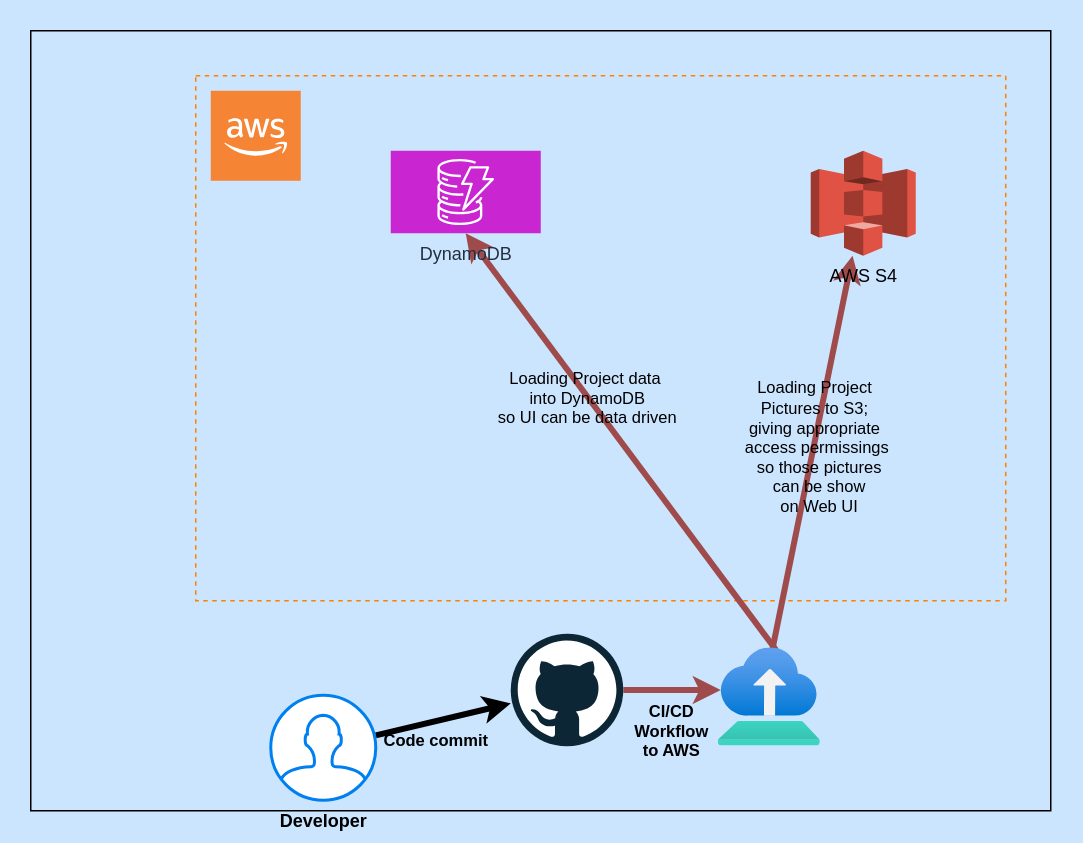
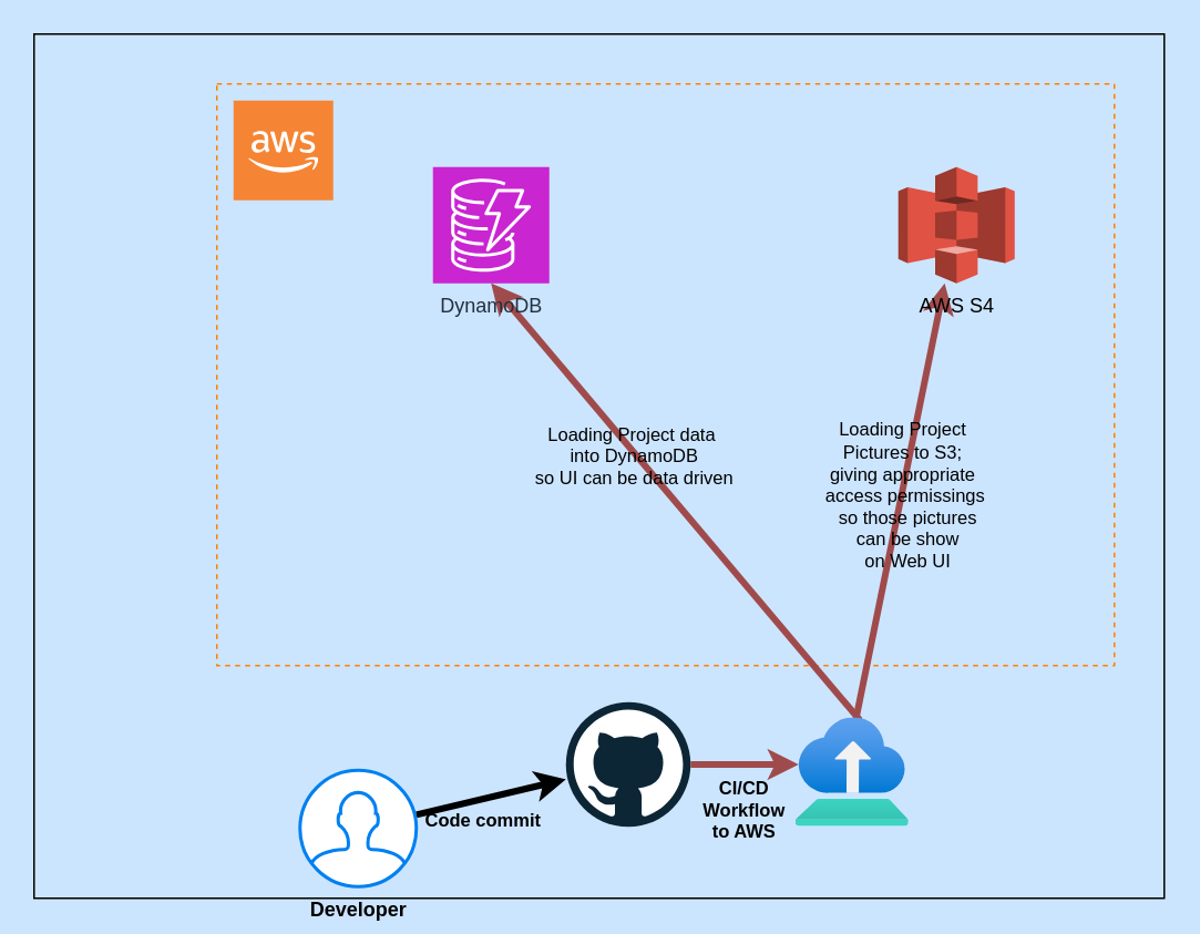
  <mxCell id="0" />
  <mxCell id="1" parent="0" />
  <mxCell id="2" value="" style="rounded=0;whiteSpace=wrap;html=1;fillColor=none;" vertex="1" parent="1"><mxGeometry x="20" width="680" height="520" as="geometry" y="20" /></mxCell>
  <mxCell id="3" value="" style="rounded=0;whiteSpace=wrap;html=1;fillColor=none;dashed=1;strokeColor=#FF8000;" parent="1" vertex="1"><mxGeometry x="130" y="50" width="540" height="350" as="geometry" /></mxCell>
  <mxCell id="4" value="" style="edgeStyle=none;html=1;strokeWidth=4;strokeColor=light-dark(#a04b4b, #ededed);exitX=0.529;exitY=0.008;exitDx=0;exitDy=0;exitPerimeter=0;" parent="1" source="13" target="16" edge="1"><mxGeometry relative="1" as="geometry"><mxPoint x="507" y="700" as="sourcePoint" /><mxPoint x="586.5" y="540" as="targetPoint" /></mxGeometry></mxCell>
  <mxCell id="5" value="Loading Project&amp;nbsp;&lt;div&gt;Pictures to S3;&amp;nbsp;&lt;/div&gt;&lt;div&gt;giving appropriate&amp;nbsp;&lt;/div&gt;&lt;div&gt;access permissings&lt;/div&gt;&lt;div&gt;&amp;nbsp;so those pictures&lt;/div&gt;&lt;div&gt;&amp;nbsp;can be show&lt;/div&gt;&lt;div&gt;&amp;nbsp;on Web UI&lt;/div&gt;" style="edgeLabel;html=1;align=center;verticalAlign=middle;resizable=0;points=[];labelBackgroundColor=none;" vertex="1" connectable="0" parent="4"><mxGeometry x="0.034" y="-2" relative="1" as="geometry"><mxPoint as="offset" /></mxGeometry></mxCell>
  <mxCell id="6" style="edgeStyle=none;html=1;exitX=0.566;exitY=0.02;exitDx=0;exitDy=0;exitPerimeter=0;strokeWidth=4;strokeColor=light-dark(#a04b4b, #ededed);entryX=0.5;entryY=1;entryDx=0;entryDy=0;entryPerimeter=0;" parent="1" source="13" target="17" edge="1"><mxGeometry relative="1" as="geometry"><mxPoint x="539" y="650" as="sourcePoint" /><mxPoint x="429" y="540" as="targetPoint" /></mxGeometry></mxCell>
  <mxCell id="7" value="Loading Project data&amp;nbsp;&lt;div&gt;into DynamoDB&lt;/div&gt;&lt;div&gt;so UI can be data driven&lt;/div&gt;" style="edgeLabel;html=1;align=center;verticalAlign=middle;resizable=0;points=[];labelBackgroundColor=none;" vertex="1" connectable="0" parent="6"><mxGeometry x="0.22" y="1" relative="1" as="geometry"><mxPoint as="offset" /></mxGeometry></mxCell>
  <mxCell id="8" value="" style="dashed=0;outlineConnect=0;html=1;align=center;labelPosition=center;verticalLabelPosition=bottom;verticalAlign=top;shape=mxgraph.weblogos.github" parent="1" vertex="1"><mxGeometry x="340" y="422" width="75" height="75" as="geometry" /></mxCell>
  <mxCell id="9" value="" style="edgeStyle=none;html=1;strokeWidth=4;fontStyle=0" parent="1" source="11" target="8" edge="1"><mxGeometry relative="1" as="geometry" /></mxCell>
  <mxCell id="10" value="&lt;b&gt;Code commit&lt;/b&gt;" style="edgeLabel;html=1;align=center;verticalAlign=middle;resizable=0;points=[];labelBackgroundColor=none;" parent="9" vertex="1" connectable="0"><mxGeometry x="-0.166" y="-3" relative="1" as="geometry"><mxPoint x="1" y="9" as="offset" /></mxGeometry></mxCell>
  <mxCell id="11" value="&lt;b&gt;Developer&lt;/b&gt;" style="html=1;verticalLabelPosition=bottom;align=center;labelBackgroundColor=none;verticalAlign=top;strokeWidth=2;strokeColor=#0080F0;shadow=0;dashed=0;shape=mxgraph.ios7.icons.user;" parent="1" vertex="1"><mxGeometry x="180" y="463" width="70" height="70" as="geometry" /></mxCell>
  <mxCell id="12" value="" style="outlineConnect=0;dashed=0;verticalLabelPosition=bottom;verticalAlign=top;align=center;html=1;shape=mxgraph.aws3.cloud_2;fillColor=#F58534;gradientColor=none;" parent="1" vertex="1"><mxGeometry x="140" y="60" width="60" height="60" as="geometry" /></mxCell>
  <mxCell id="13" value="" style="image;aspect=fixed;html=1;points=[];align=center;fontSize=12;image=img/lib/azure2/other/Azure_Deployment_Environments.svg;" parent="1" vertex="1"><mxGeometry x="478.5" y="431.72" width="68" height="65.28" as="geometry" /></mxCell>
  <mxCell id="14" style="edgeStyle=none;html=1;entryX=0.022;entryY=0.426;entryDx=0;entryDy=0;entryPerimeter=0;strokeWidth=4;strokeColor=light-dark(#a04b4b, #ededed);" parent="1" source="8" target="13" edge="1"><mxGeometry relative="1" as="geometry" /></mxCell>
  <mxCell id="15" value="&lt;b&gt;CI/CD&lt;/b&gt;&lt;div&gt;&lt;b&gt;Workflow&lt;/b&gt;&lt;/div&gt;&lt;div&gt;&lt;b&gt;to AWS&lt;/b&gt;&lt;/div&gt;" style="edgeLabel;html=1;align=center;verticalAlign=middle;resizable=0;points=[];labelBackgroundColor=none;" parent="14" vertex="1" connectable="0"><mxGeometry x="-0.025" y="-2" relative="1" as="geometry"><mxPoint y="25" as="offset" /></mxGeometry></mxCell>
  <mxCell id="16" value="AWS S4" style="outlineConnect=0;dashed=0;verticalLabelPosition=bottom;verticalAlign=top;align=center;html=1;shape=mxgraph.aws3.s3;fillColor=#E05243;gradientColor=none;" vertex="1" parent="1"><mxGeometry x="540" y="100" width="70" height="70" as="geometry" /></mxCell>
- <mxCell id="17" value="DynamoDB" style="sketch=0;points=[[0,0,0],[0.25,0,0],[0.5,0,0],[0.75,0,0],[1,0,0],[0,1,0],[0.25,1,0],[0.5,1,0],[0.75,1,0],[1,1,0],[0,0.25,0],[0,0.5,0],[0,0.75,0],[1,0.25,0],[1,0.5,0],[1,0.75,0]];outlineConnect=0;fontColor=#232F3E;fillColor=#C925D1;strokeColor=#ffffff;dashed=0;verticalLabelPosition=bottom;verticalAlign=top;align=center;html=1;fontSize=12;fontStyle=0;aspect=fixed;shape=mxgraph.aws4.resourceIcon;resIcon=mxgraph.aws4.dynamodb;" vertex="1" parent="1"><mxGeometry x="260" y="100" width="100" height="55" as="geometry" /></mxCell>
+ <mxCell id="17" value="DynamoDB" style="sketch=0;points=[[0,0,0],[0.25,0,0],[0.5,0,0],[0.75,0,0],[1,0,0],[0,1,0],[0.25,1,0],[0.5,1,0],[0.75,1,0],[1,1,0],[0,0.25,0],[0,0.5,0],[0,0.75,0],[1,0.25,0],[1,0.5,0],[1,0.75,0]];outlineConnect=0;fontColor=#232F3E;fillColor=#C925D1;strokeColor=#ffffff;dashed=0;verticalLabelPosition=bottom;verticalAlign=top;align=center;html=1;fontSize=12;fontStyle=0;aspect=fixed;shape=mxgraph.aws4.resourceIcon;resIcon=mxgraph.aws4.dynamodb;" vertex="1" parent="1"><mxGeometry x="260" y="100" width="70" height="70" as="geometry" /></mxCell>
